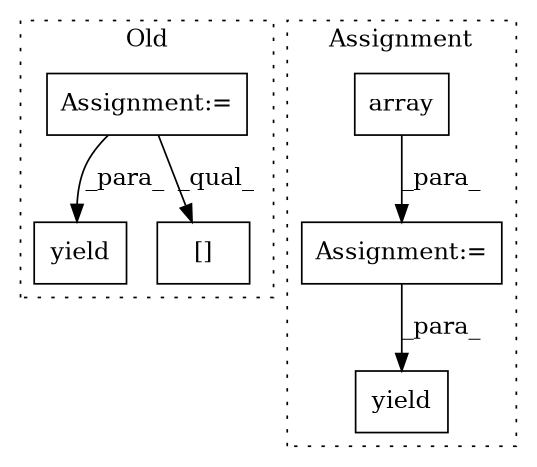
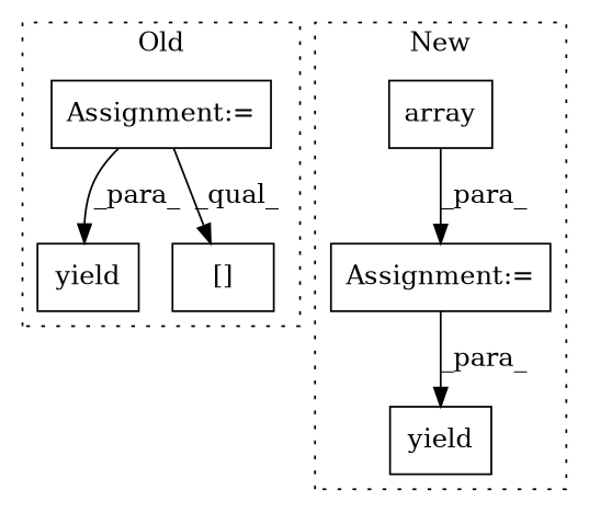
  digraph {
    node [a=112 l=1 shape=box]
    n1 [l=7 label=yield s=29709]
    n2 [a=7 label="Assignment:=" s=28994]
    n3 [a=2 l="2,1" label="[]" s="29188,29204"]
    n4 [a=32 l="6,1" label=array s="24595,24613"]
    n5 [l=16 label=yield s=24973]
    n6 [a=7 label="Assignment:=" s=24588]
    subgraph cluster_1 {
      label=Old
      style=dotted
      n1
      n2
      n3
    }
    subgraph cluster_2 {
-     label=Assignment
+     label=New
      style=dotted
      n4
      n5
      n6
    }
    n2 -> n1 [label=_para_]
    n2 -> n3 [label=_qual_]
    n4 -> n6 [label=_para_]
    n6 -> n5 [label=_para_]
  }
